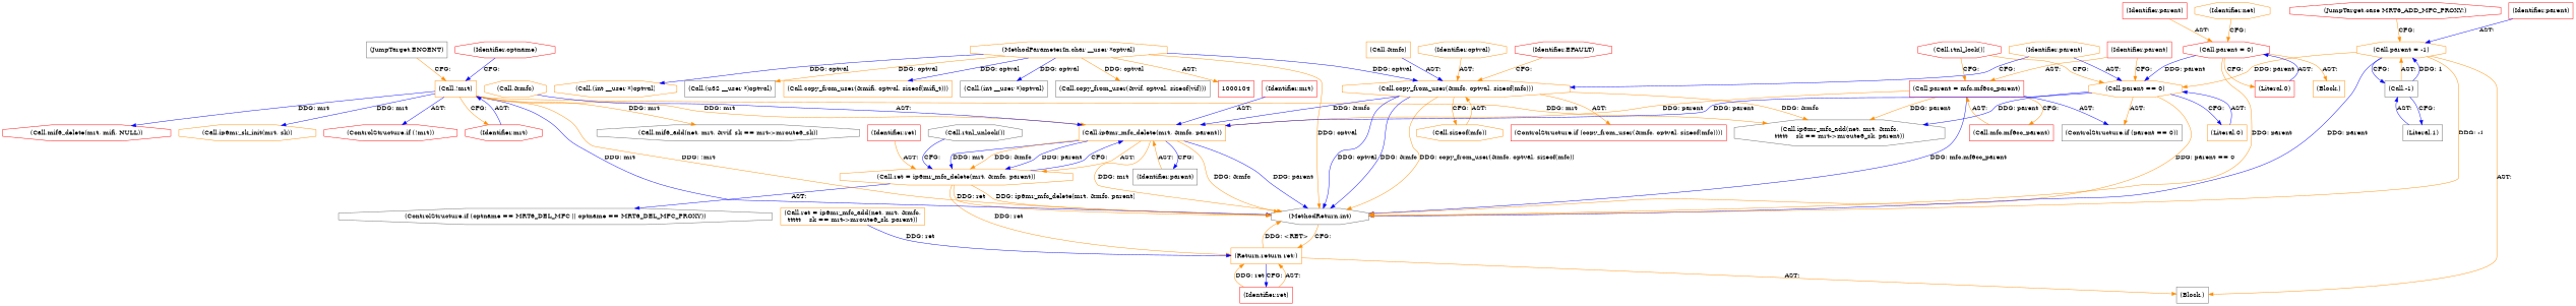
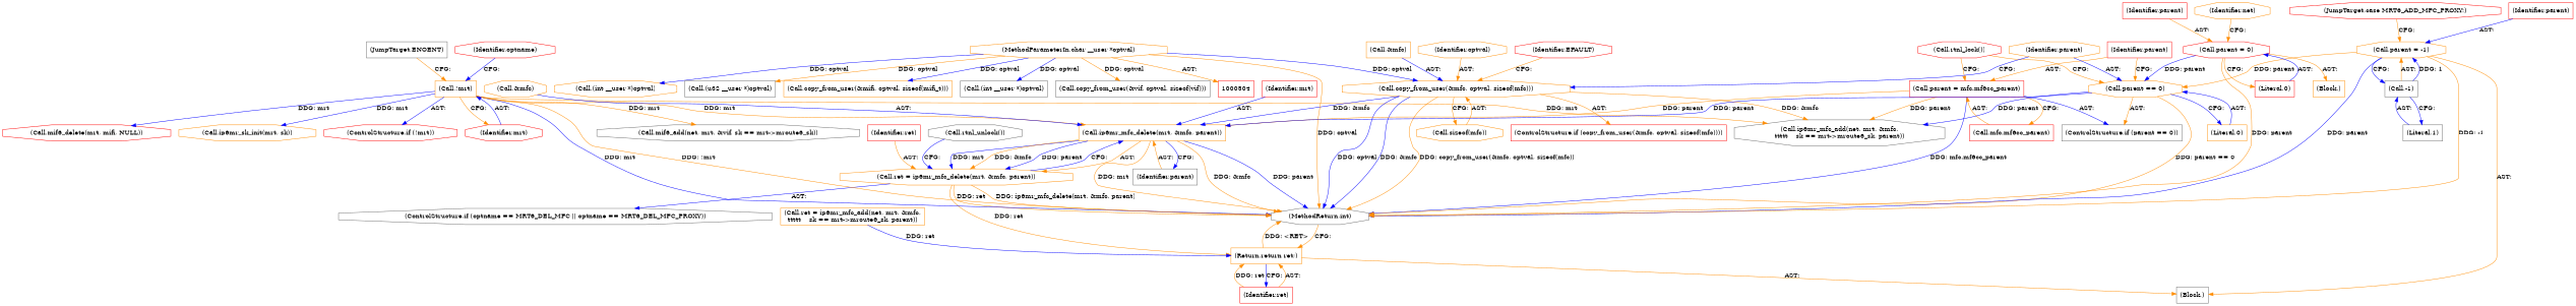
  digraph {
    node [color=darkorange shape=box]
    edge [color=darkorange]
    n1 [label="(Call,ip6mr_mfc_delete(mrt, &mfc, parent))"]
    n2 [label="(Call,ret = ip6mr_mfc_delete(mrt, &mfc, parent))" shape=octagon]
    n3 [color=gray40 label="(Identifier,parent)"]
    n4 [color=gray40 label="(MethodReturn,int)" shape=octagon]
    n5 [label="(Return,return ret;)"]
    n6 [color=gray40 label="(ControlStructure,if (optname == MRT6_DEL_MFC || optname == MRT6_DEL_MFC_PROXY))" shape=octagon]
    n7 [label="(Call,!mrt)"]
    n8 [color=gray40 label="(Call,mif6_add(net, mrt, &vif, sk == mrt->mroute6_sk))" shape=octagon]
    n9 [color=red label="(Identifier,mrt)" shape=octagon]
    n10 [color=red label="(Call,mif6_delete(mrt, mifi, NULL))" shape=octagon]
    n11 [color=gray40 label="(Call,ip6mr_mfc_add(net, mrt, &mfc,\n\t\t\t\t\t    sk == mrt->mroute6_sk, parent))" shape=octagon]
    n12 [label="(Call,ip6mr_sk_init(mrt, sk))" shape=octagon]
    n13 [color=red label="(ControlStructure,if (!mrt))" shape=octagon]
    n14 [label="(Call,copy_from_user(&mfc, optval, sizeof(mfc)))" shape=octagon]
    n15 [label="(Call,sizeof(mfc))" shape=octagon]
    n16 [color=red label="(ControlStructure,if (copy_from_user(&mfc, optval, sizeof(mfc))))"]
    n17 [label="(MethodParameterIn,char __user *optval)" shape=octagon]
    n18 [label="(Call,(int __user *)optval)" shape=octagon]
    n19 [color=gray40 label="(Call,(u32 __user *)optval)"]
    n20 [label="(Call,copy_from_user(&mifi, optval, sizeof(mifi_t)))"]
    n21 [color=gray40 label="(Call,(int __user *)optval)"]
    n22 [color=gray40 label="(Call,copy_from_user(&vif, optval, sizeof(vif)))"]
-   1000104 [color=red]
+   1000104 [color=red label=1000504]
    n24 [color=red label="(Call,parent = mfc.mf6cc_parent)"]
    n25 [color=gray40 label="(ControlStructure,if (parent == 0))"]
    n26 [color=red label="(Call,mfc.mf6cc_parent)"]
    n27 [label="(Call,parent == 0)" shape=octagon]
    n28 [label="(Literal,0)"]
    n29 [label="(Call,parent = -1)" shape=octagon]
    n30 [color=gray40 label="(Call,-1)"]
    n31 [color=gray40 label="(Block,)"]
    n32 [color=gray40 label="(Literal,1)"]
    n33 [color=red label="(Call,parent = 0)" shape=octagon]
    n34 [color=red label="(Literal,0)"]
    n35 [label="(Block,)"]
    n36 [color=red label="(Identifier,ret)"]
    n37 [color=red label="(Identifier,parent)"]
    n38 [color=red label="(Identifier,parent)"]
    n39 [color=red label="(Call,rtnl_lock())" shape=octagon]
    n40 [color=gray40 label="(Call,rtnl_unlock())" shape=octagon]
    n41 [color=red label="(Identifier,mrt)"]
    n42 [color=red label="(JumpTarget,case MRT6_ADD_MFC_PROXY:)" shape=octagon]
    n43 [label="(Identifier,net)" shape=octagon]
    n44 [label="(Identifier,parent)" shape=octagon]
    n45 [color=red label="(Identifier,parent)"]
    n46 [label="(Call,ret = ip6mr_mfc_add(net, mrt, &mfc,\n\t\t\t\t\t    sk == mrt->mroute6_sk, parent))"]
    n47 [label="(Identifier,optval)" shape=octagon]
    n48 [label="(Call,&mfc)" shape=octagon]
    n49 [color=red label="(Identifier,EFAULT)" shape=octagon]
    n50 [label="(Call,&mfc)"]
    n51 [color=red label="(Identifier,optname)" shape=octagon]
    n52 [color=red label="(Identifier,ret)"]
    n53 [color=gray40 label="(JumpTarget,ENOENT)"]
    n1 -> n2 [label="AST: "]
    n1 -> n2 [color=blue label="DDG: mrt"]
    n1 -> n2 [label="DDG: &mfc"]
    n1 -> n2 [color=blue label="DDG: parent"]
    n1 -> n3 [color=blue label="CFG: "]
    n1 -> n4 [color=blue label="DDG: parent"]
    n1 -> n4 [label="DDG: mrt"]
    n1 -> n4 [label="DDG: &mfc"]
    n2 -> n1 [color=blue label="CFG: "]
    n2 -> n4 [label="DDG: ret"]
    n2 -> n4 [label="DDG: ip6mr_mfc_delete(mrt, &mfc, parent)"]
    n2 -> n5 [label="DDG: ret"]
    n2 -> n6 [color=blue label="AST: "]
    n3 -> n1 [label="AST: "]
    n4 -> n5 [label="CFG: "]
    n5 -> n4 [label="DDG: <RET>"]
    n5 -> n31 [label="AST: "]
    n5 -> n36 [color=blue label="CFG: "]
    n7 -> n1 [label="DDG: mrt"]
    n7 -> n4 [color=blue label="DDG: mrt"]
    n7 -> n4 [label="DDG: !mrt"]
    n7 -> n8 [label="DDG: mrt"]
    n7 -> n9 [label="CFG: "]
    n7 -> n10 [color=blue label="DDG: mrt"]
    n7 -> n11 [label="DDG: mrt"]
    n7 -> n12 [color=blue label="DDG: mrt"]
    n7 -> n13 [color=blue label="AST: "]
    n9 -> n7 [color=blue label="AST: "]
    n14 -> n1 [color=blue label="DDG: &mfc"]
    n14 -> n4 [color=blue label="DDG: optval"]
    n14 -> n4 [color=blue label="DDG: &mfc"]
    n14 -> n4 [label="DDG: copy_from_user(&mfc, optval, sizeof(mfc))"]
    n14 -> n11 [label="DDG: &mfc"]
    n14 -> n15 [label="CFG: "]
    n14 -> n16 [label="AST: "]
    n15 -> n14 [label="AST: "]
    n17 -> n4 [label="DDG: optval"]
    n17 -> n14 [color=blue label="DDG: optval"]
    n17 -> n18 [color=blue label="DDG: optval"]
    n17 -> n19 [label="DDG: optval"]
    n17 -> n20 [color=blue label="DDG: optval"]
    n17 -> n21 [color=blue label="DDG: optval"]
    n17 -> n22 [label="DDG: optval"]
    n17 -> 1000104 [label="AST: "]
    n24 -> n1 [label="DDG: parent"]
    n24 -> n4 [color=blue label="DDG: mfc.mf6cc_parent"]
    n24 -> n11 [label="DDG: parent"]
    n24 -> n25 [color=blue label="AST: "]
    n24 -> n26 [label="CFG: "]
    n26 -> n24 [label="AST: "]
    n27 -> n1 [color=blue label="DDG: parent"]
    n27 -> n4 [label="DDG: parent == 0"]
    n27 -> n11 [color=blue label="DDG: parent"]
    n27 -> n25 [label="AST: "]
    n27 -> n28 [color=blue label="CFG: "]
    n28 -> n27 [color=blue label="AST: "]
    n29 -> n4 [color=blue label="DDG: parent"]
    n29 -> n4 [label="DDG: -1"]
    n29 -> n27 [label="DDG: parent"]
    n29 -> n30 [color=blue label="CFG: "]
    n29 -> n31 [label="AST: "]
    n30 -> n29 [label="AST: "]
    n30 -> n29 [color=blue label="DDG: 1"]
    n30 -> n32 [color=blue label="CFG: "]
    n32 -> n30 [color=blue label="AST: "]
    n33 -> n4 [label="DDG: parent"]
    n33 -> n27 [color=blue label="DDG: parent"]
    n33 -> n34 [label="CFG: "]
    n33 -> n35 [label="AST: "]
    n34 -> n33 [color=blue label="AST: "]
    n36 -> n5 [label="AST: "]
    n36 -> n5 [label="DDG: ret"]
    n37 -> n24 [label="AST: "]
    n37 -> n27 [label="CFG: "]
    n38 -> n33 [label="AST: "]
    n39 -> n24 [label="CFG: "]
    n39 -> n27 [label="CFG: "]
    n40 -> n2 [color=blue label="CFG: "]
    n41 -> n1 [color=blue label="AST: "]
    n42 -> n29 [label="CFG: "]
    n43 -> n33 [label="CFG: "]
    n44 -> n14 [color=blue label="CFG: "]
    n44 -> n27 [color=blue label="AST: "]
    n45 -> n29 [color=blue label="AST: "]
    n46 -> n5 [color=blue label="DDG: ret"]
    n47 -> n14 [label="AST: "]
    n48 -> n1 [color=blue label="AST: "]
    n49 -> n14 [label="CFG: "]
    n50 -> n14 [color=blue label="AST: "]
    n51 -> n7 [color=blue label="CFG: "]
    n52 -> n2 [label="AST: "]
    n53 -> n7 [label="CFG: "]
  }
